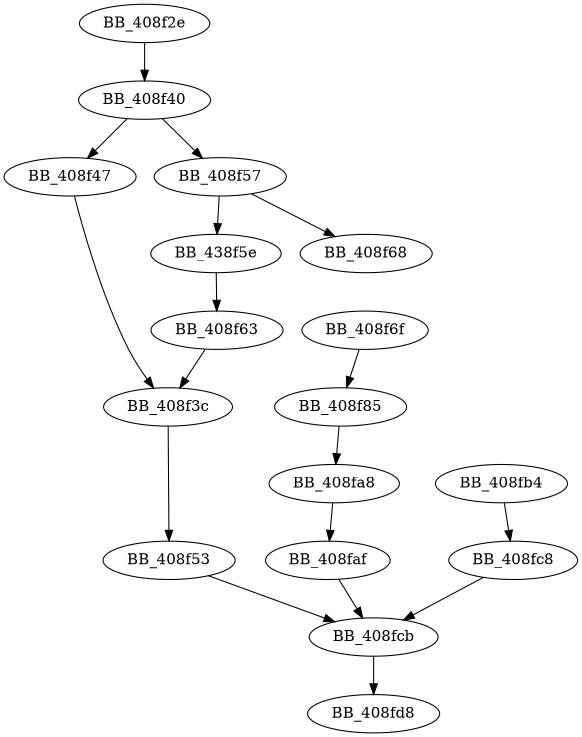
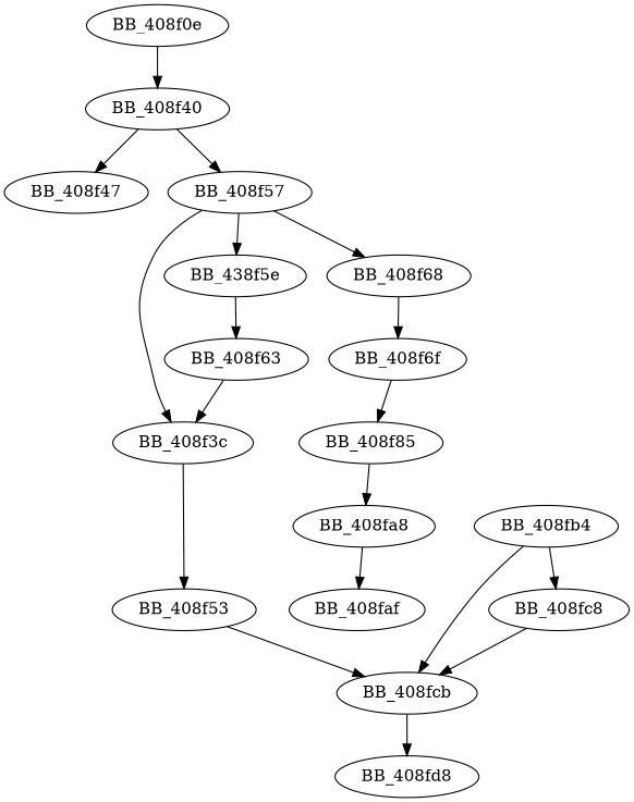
  digraph {
-   BB_408f0e [label=BB_408f2e]
+   BB_408f0e
    BB_408f40
    BB_408f47
    BB_408f57
    n5 [label=BB_408f3c]
    n6 [label=BB_438f5e]
    BB_408f68
    BB_408f53
    BB_408f63
    BB_408f6f
    BB_408fcb
    BB_408fd8
    BB_408f85
    BB_408fa8
    BB_408faf
    BB_408fb4
    BB_408fc8
    BB_408f0e -> BB_408f40
    BB_408f40 -> BB_408f47
    BB_408f40 -> BB_408f57
-   BB_408f47 -> n5
+   BB_408f57 -> n5
    BB_408f57 -> n6
    BB_408f57 -> BB_408f68
    n5 -> BB_408f53
    n6 -> BB_408f63
+   BB_408f68 -> BB_408f6f
    BB_408f53 -> BB_408fcb
    BB_408f63 -> n5
    BB_408f6f -> BB_408f85
    BB_408fcb -> BB_408fd8
    BB_408f85 -> BB_408fa8
    BB_408fa8 -> BB_408faf
-   BB_408faf -> BB_408fcb
+   BB_408fb4 -> BB_408fcb
    BB_408fb4 -> BB_408fc8
    BB_408fc8 -> BB_408fcb
  }
